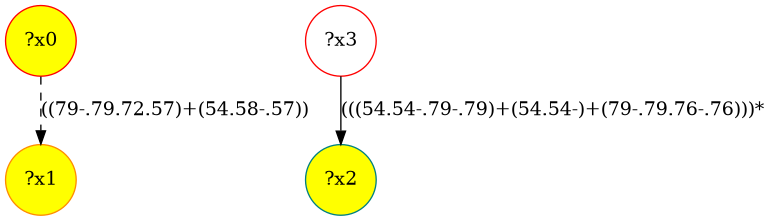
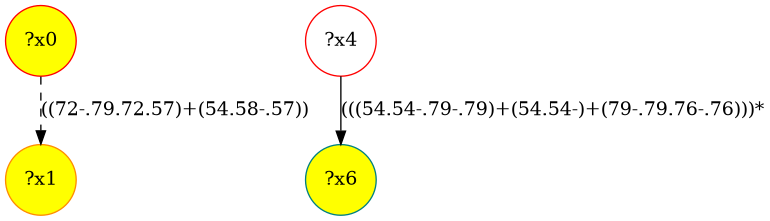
  digraph {
    node [color=red fillcolor=yellow shape=circle style="filled,"]
    n1 [color=darkorange label="?x1"]
-   n2 [color=teal label="?x2"]
+   n2 [color=teal label="?x6"]
    n3 [label="?x0"]
-   n4 [label="?x3" fillcolor="" style=""]
-   n3 -> n1 [label="((79-.79.72.57)+(54.58-.57))" style=dashed]
+   n4 [label="?x4" fillcolor="" style=""]
+   n3 -> n1 [label="((72-.79.72.57)+(54.58-.57))" style=dashed]
    n4 -> n2 [label="(((54.54-.79-.79)+(54.54-)+(79-.79.76-.76)))*" style=solid]
  }
